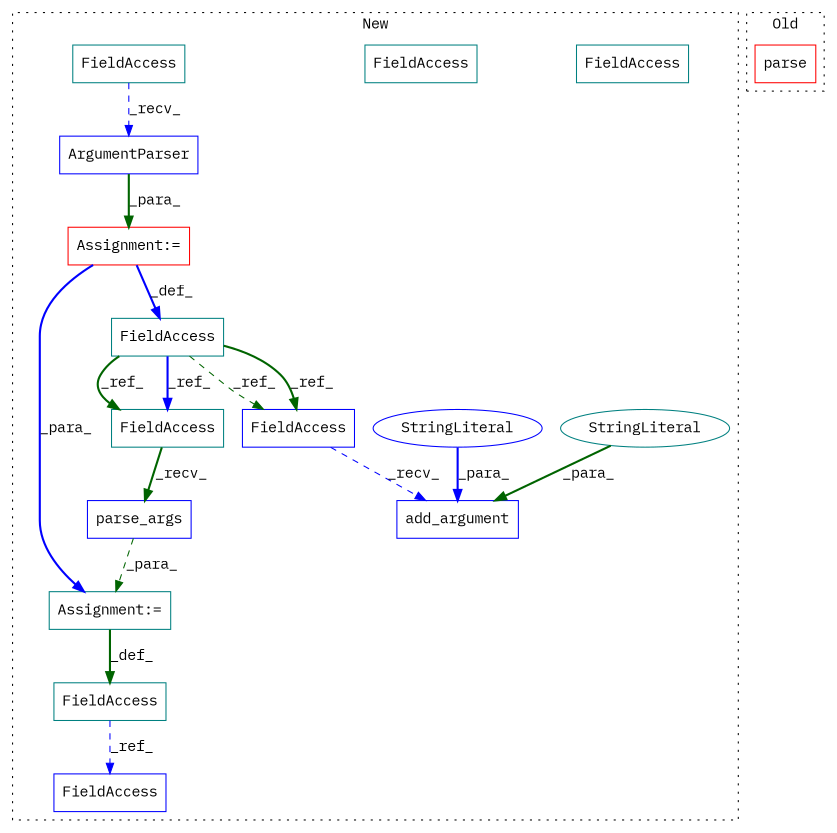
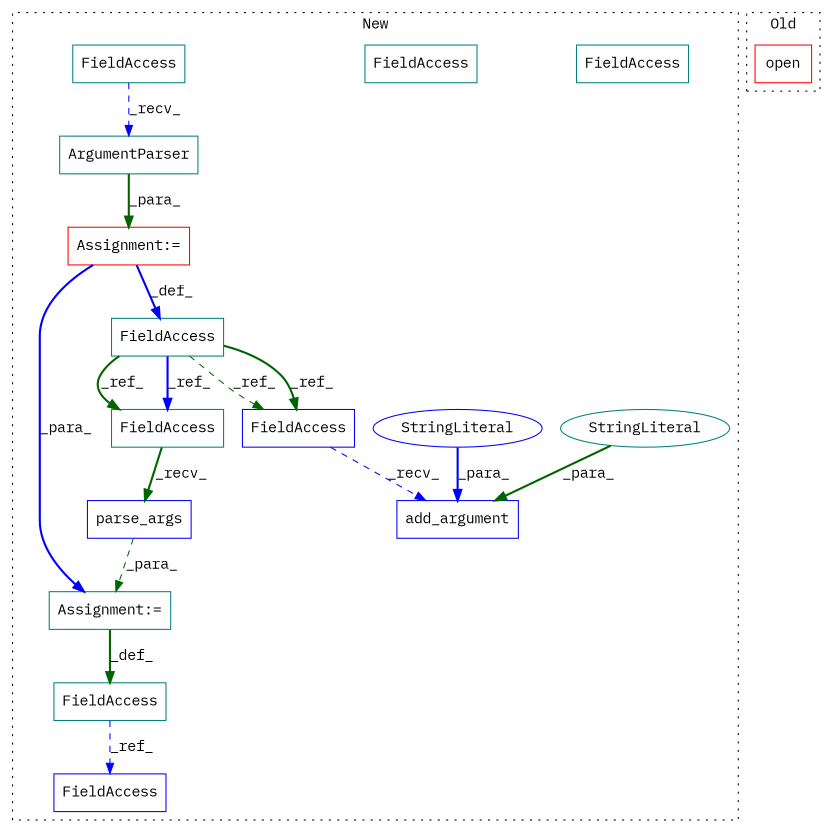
  digraph {
    fontname="IBM Plex Mono"
    node [a=22 color=teal fontname="IBM Plex Mono" l=6 s=12322 shape=box]
    edge [color=darkgreen fontname="IBM Plex Mono" style=bold]
    n1 [a=32 color=blue l=12 label=parse_args s=12329]
    n2 [l=4 label=FieldAccess s=12317]
    n3 [label=FieldAccess]
    n4 [color=blue l=4 label=FieldAccess s=12379]
    n5 [a=7 l=1 label="Assignment:=" s=12321]
-   n6 [a=32 color=blue l=16 label=ArgumentParser s=12168]
+   n6 [a=32 l=16 label=ArgumentParser s=12168]
    n7 [label=FieldAccess s=12152]
    n8 [label=FieldAccess s=12248]
    n9 [a=32 color=blue l="13,1" label=add_argument s="12255,12308"]
    n10 [a=45 l=31 label=StringLiteral s=12277 shape=ellipse]
    n11 [a=45 color=blue l=8 label=StringLiteral s=12268 shape=ellipse]
    n12 [a=7 color=red l=1 label="Assignment:=" s=12158]
    n13 [l=8 label=FieldAccess s=12159]
    n14 [color=blue label=FieldAccess s=12248]
    n15 [label=FieldAccess]
-   n16 [a=32 color=red l="5,1" label=parse s="11845,11861"]
+   n16 [a=32 color=red l="5,1" label=open s="11845,11861"]
    subgraph cluster_1 {
      label=New
      style=dotted
      n1
      n2
      n3
      n4
      n5
      n6
      n7
      n8
      n9
      n10
      n11
      n12
      n13
      n14
      n15
    }
    subgraph cluster_2 {
      label=Old
      style=dotted
      n16
    }
    n1 -> n5 [label=_para_ style=dashed]
    n2 -> n4 [color=blue label=_ref_ style=dashed]
    n5 -> n2 [label=_def_]
    n6 -> n12 [label=_para_]
    n7 -> n14 [label=_ref_]
    n7 -> n14 [label=_ref_ style=dashed]
    n7 -> n15 [label=_ref_]
    n7 -> n15 [color=blue label=_ref_]
    n10 -> n9 [label=_para_]
    n11 -> n9 [color=blue label=_para_]
    n12 -> n5 [color=blue label=_para_]
    n12 -> n7 [color=blue label=_def_]
    n13 -> n6 [color=blue label=_recv_ style=dashed]
    n14 -> n9 [color=blue label=_recv_ style=dashed]
    n15 -> n1 [label=_recv_]
  }
